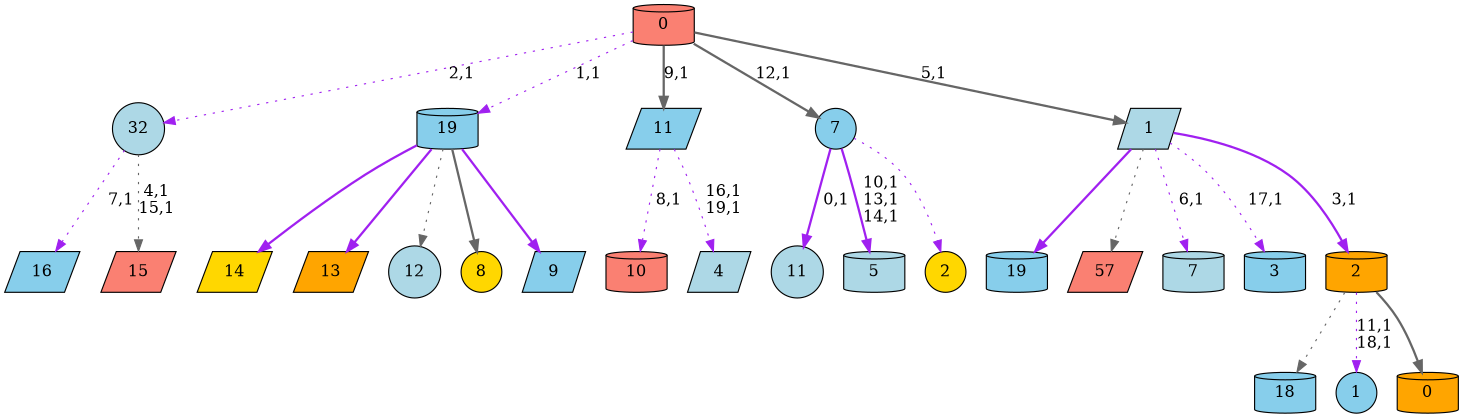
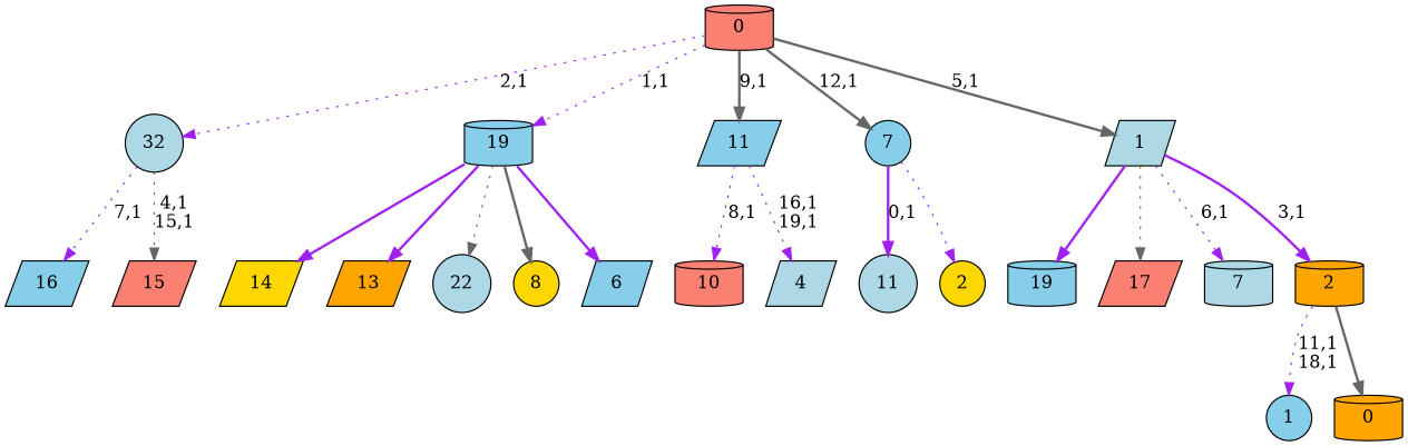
  digraph {
    node [fillcolor=skyblue shape=cylinder style=filled]
    edge [color=purple style=dotted]
    n1 [label=19]
-   n2 [label=18]
-   n3 [fillcolor=salmon label=57 shape=parallelogram]
+   n3 [fillcolor=salmon label=17 shape=parallelogram]
    n4 [label=16 shape=parallelogram]
    n5 [fillcolor=salmon label=15 shape=parallelogram]
    32 [fillcolor=lightblue shape=circle]
    n7 [fillcolor=gold label=14 shape=parallelogram]
    n8 [fillcolor=orange label=13 shape=parallelogram]
-   n9 [fillcolor=lightblue label=12 shape=circle]
+   n9 [fillcolor=lightblue label=22 shape=circle]
    n10 [fillcolor=lightblue label=11 shape=circle]
    n11 [fillcolor=salmon label=10]
    n12 [fillcolor=gold label=8 shape=circle]
    n13 [fillcolor=lightblue label=7]
-   n14 [label=9 shape=parallelogram]
+   n14 [label=6 shape=parallelogram]
    19
-   n16 [fillcolor=lightblue label=5]
    n17 [fillcolor=lightblue label=4 shape=parallelogram]
    11 [shape=parallelogram]
-   n19 [label=3]
    n20 [fillcolor=gold label=2 shape=circle]
    7 [shape=circle]
    n22 [label=1 shape=circle]
    n23 [fillcolor=orange label=0]
    2 [fillcolor=orange]
    1 [fillcolor=lightblue shape=parallelogram]
    0 [fillcolor=salmon]
    32 -> n4 [label="7,1"]
    32 -> n5 [color=gray40 label="4,1\n15,1"]
    19 -> n7 [style=bold]
    19 -> n8 [style=bold]
    19 -> n9 [color=gray40]
    19 -> n12 [color=gray40 style=bold]
    19 -> n14 [style=bold]
    11 -> n11 [label="8,1"]
    11 -> n17 [label="16,1\n19,1"]
    7 -> n10 [label="0,1" style=bold]
-   7 -> n16 [label="10,1\n13,1\n14,1" style=bold]
    7 -> n20
-   2 -> n2 [color=gray40]
    2 -> n22 [label="11,1\n18,1"]
    2 -> n23 [color=gray40 style=bold]
    1 -> n1 [style=bold]
    1 -> n3 [color=gray40]
    1 -> n13 [label="6,1"]
-   1 -> n19 [label="17,1"]
    1 -> 2 [label="3,1" style=bold]
    0 -> 32 [label="2,1"]
    0 -> 19 [label="1,1"]
    0 -> 11 [color=gray40 label="9,1" style=bold]
    0 -> 7 [color=gray40 label="12,1" style=bold]
    0 -> 1 [color=gray40 label="5,1" style=bold]
  }
